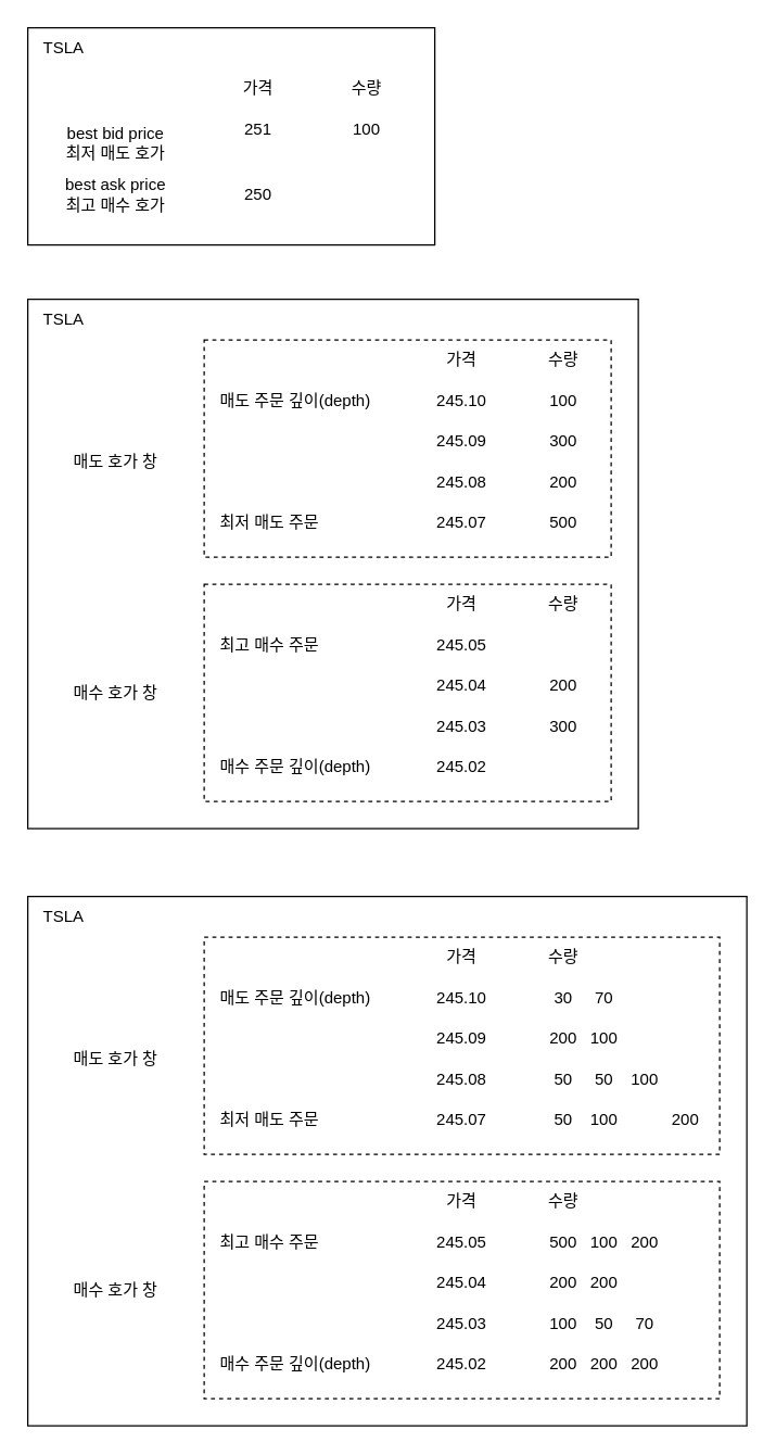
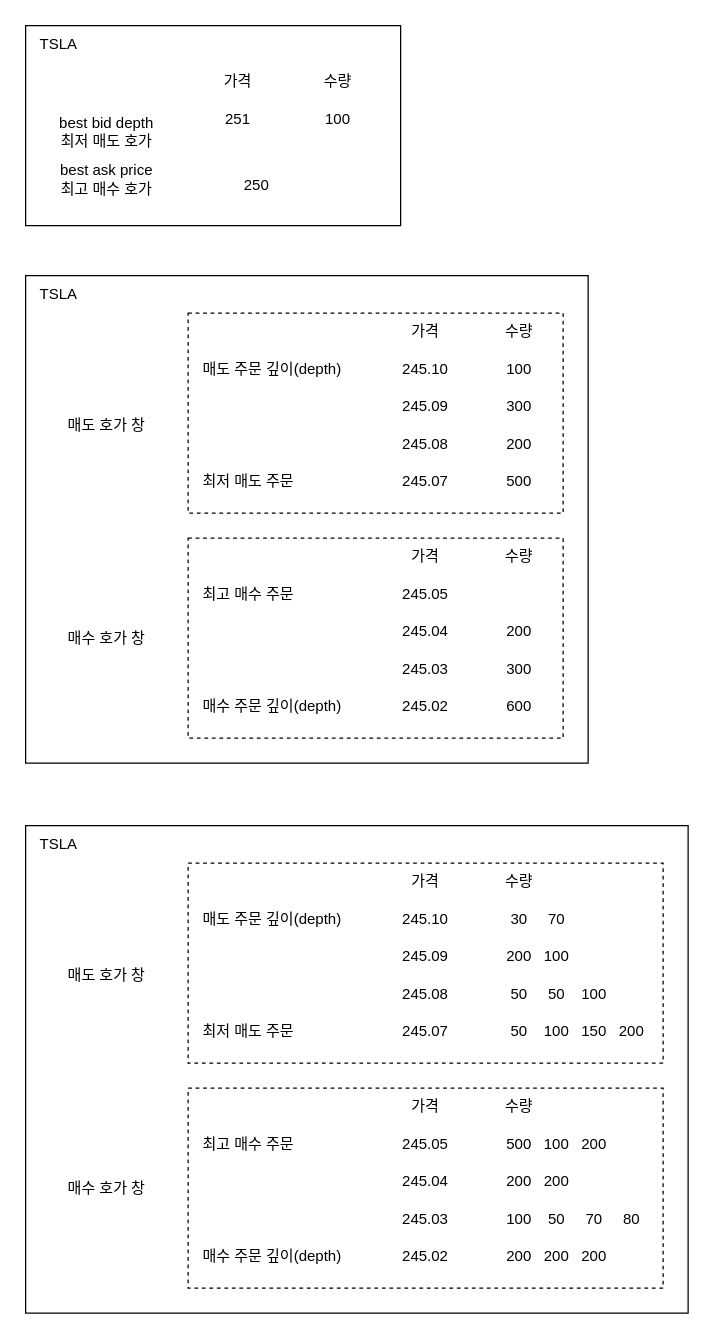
  <mxCell id="0" />
  <mxCell id="1" parent="0" />
  <mxCell id="2" value="" style="rounded=0;whiteSpace=wrap;html=1;" parent="1" vertex="1"><mxGeometry x="20" y="20" width="300" height="160" as="geometry" /></mxCell>
  <mxCell id="3" value="TSLA&amp;nbsp;&amp;nbsp;" style="text;html=1;strokeColor=none;fillColor=none;align=center;verticalAlign=middle;whiteSpace=wrap;rounded=0;" parent="1" vertex="1"><mxGeometry x="20" y="20" width="60" height="30" as="geometry" /></mxCell>
  <mxCell id="4" value="가격" style="text;html=1;strokeColor=none;fillColor=none;align=center;verticalAlign=middle;whiteSpace=wrap;rounded=0;" parent="1" vertex="1"><mxGeometry x="160" y="50" width="60" height="30" as="geometry" /></mxCell>
  <mxCell id="5" value="수량" style="text;html=1;strokeColor=none;fillColor=none;align=center;verticalAlign=middle;whiteSpace=wrap;rounded=0;" parent="1" vertex="1"><mxGeometry x="240" y="50" width="60" height="30" as="geometry" /></mxCell>
- <mxCell id="6" value="best bid price&lt;br&gt;최저 매도 호가" style="text;html=1;strokeColor=none;fillColor=none;align=center;verticalAlign=middle;whiteSpace=wrap;rounded=0;" parent="1" vertex="1"><mxGeometry x="40" y="90" width="90" height="30" as="geometry" /></mxCell>
+ <mxCell id="6" value="best bid depth&lt;br&gt;최저 매도 호가" style="text;html=1;strokeColor=none;fillColor=none;align=center;verticalAlign=middle;whiteSpace=wrap;rounded=0;" parent="1" vertex="1"><mxGeometry x="40" y="90" width="90" height="30" as="geometry" /></mxCell>
  <mxCell id="7" value="best ask price&lt;br&gt;최고 매수 호가" style="text;html=1;strokeColor=none;fillColor=none;align=center;verticalAlign=middle;whiteSpace=wrap;rounded=0;" parent="1" vertex="1"><mxGeometry x="40" y="128" width="90" height="30" as="geometry" /></mxCell>
  <mxCell id="8" value="251" style="text;html=1;strokeColor=none;fillColor=none;align=center;verticalAlign=middle;whiteSpace=wrap;rounded=0;" parent="1" vertex="1"><mxGeometry x="160" y="80" width="60" height="30" as="geometry" /></mxCell>
- <mxCell id="9" value="250" style="text;html=1;strokeColor=none;fillColor=none;align=center;verticalAlign=middle;whiteSpace=wrap;rounded=0;" parent="1" vertex="1"><mxGeometry x="160" y="128" width="60" height="30" as="geometry" /></mxCell>
+ <mxCell id="9" value="250" style="text;html=1;strokeColor=none;fillColor=none;align=center;verticalAlign=middle;whiteSpace=wrap;rounded=0;" parent="1" vertex="1"><mxGeometry x="175" y="133" width="60" height="30" as="geometry" /></mxCell>
  <mxCell id="10" value="100" style="text;html=1;strokeColor=none;fillColor=none;align=center;verticalAlign=middle;whiteSpace=wrap;rounded=0;" parent="1" vertex="1"><mxGeometry x="240" y="80" width="60" height="30" as="geometry" /></mxCell>
  <mxCell id="11" value="" style="rounded=0;whiteSpace=wrap;html=1;" parent="1" vertex="1"><mxGeometry x="20" y="220" width="450" height="390" as="geometry" /></mxCell>
  <mxCell id="12" value="TSLA&amp;nbsp;&amp;nbsp;" style="text;html=1;strokeColor=none;fillColor=none;align=center;verticalAlign=middle;whiteSpace=wrap;rounded=0;" parent="1" vertex="1"><mxGeometry x="20" y="220" width="60" height="30" as="geometry" /></mxCell>
  <mxCell id="13" value="매도 호가 창" style="text;html=1;strokeColor=none;fillColor=none;align=center;verticalAlign=middle;whiteSpace=wrap;rounded=0;" parent="1" vertex="1"><mxGeometry x="40" y="325" width="90" height="30" as="geometry" /></mxCell>
  <mxCell id="14" value="매수 호가 창" style="text;html=1;strokeColor=none;fillColor=none;align=center;verticalAlign=middle;whiteSpace=wrap;rounded=0;" parent="1" vertex="1"><mxGeometry x="40" y="495" width="90" height="30" as="geometry" /></mxCell>
  <mxCell id="15" value="" style="rounded=0;whiteSpace=wrap;html=1;dashed=1;fillColor=none;" parent="1" vertex="1"><mxGeometry x="150" y="250" width="300" height="160" as="geometry" /></mxCell>
  <mxCell id="16" value="매도 주문 깊이(depth)" style="text;html=1;strokeColor=none;fillColor=none;align=left;verticalAlign=middle;whiteSpace=wrap;rounded=0;" parent="1" vertex="1"><mxGeometry x="160" y="280" width="130" height="30" as="geometry" /></mxCell>
  <mxCell id="17" value="최저 매도 주문" style="text;html=1;strokeColor=none;fillColor=none;align=left;verticalAlign=middle;whiteSpace=wrap;rounded=0;" parent="1" vertex="1"><mxGeometry x="160" y="370" width="130" height="30" as="geometry" /></mxCell>
  <mxCell id="18" value="245.10" style="text;html=1;strokeColor=none;fillColor=none;align=center;verticalAlign=middle;whiteSpace=wrap;rounded=0;" parent="1" vertex="1"><mxGeometry x="305" y="280" width="70" height="30" as="geometry" /></mxCell>
  <mxCell id="19" value="가격" style="text;html=1;strokeColor=none;fillColor=none;align=center;verticalAlign=middle;whiteSpace=wrap;rounded=0;" parent="1" vertex="1"><mxGeometry x="310" y="250" width="60" height="30" as="geometry" /></mxCell>
  <mxCell id="20" value="245.09" style="text;html=1;strokeColor=none;fillColor=none;align=center;verticalAlign=middle;whiteSpace=wrap;rounded=0;" parent="1" vertex="1"><mxGeometry x="305" y="310" width="70" height="30" as="geometry" /></mxCell>
  <mxCell id="21" value="245.08" style="text;html=1;strokeColor=none;fillColor=none;align=center;verticalAlign=middle;whiteSpace=wrap;rounded=0;" parent="1" vertex="1"><mxGeometry x="305" y="340" width="70" height="30" as="geometry" /></mxCell>
  <mxCell id="22" value="245.07" style="text;html=1;strokeColor=none;fillColor=none;align=center;verticalAlign=middle;whiteSpace=wrap;rounded=0;" parent="1" vertex="1"><mxGeometry x="305" y="370" width="70" height="30" as="geometry" /></mxCell>
  <mxCell id="23" value="수량" style="text;html=1;strokeColor=none;fillColor=none;align=center;verticalAlign=middle;whiteSpace=wrap;rounded=0;" parent="1" vertex="1"><mxGeometry x="385" y="250" width="60" height="30" as="geometry" /></mxCell>
  <mxCell id="24" value="100" style="text;html=1;strokeColor=none;fillColor=none;align=center;verticalAlign=middle;whiteSpace=wrap;rounded=0;" parent="1" vertex="1"><mxGeometry x="380" y="280" width="70" height="30" as="geometry" /></mxCell>
  <mxCell id="25" value="300" style="text;html=1;strokeColor=none;fillColor=none;align=center;verticalAlign=middle;whiteSpace=wrap;rounded=0;" parent="1" vertex="1"><mxGeometry x="380" y="310" width="70" height="30" as="geometry" /></mxCell>
  <mxCell id="26" value="200" style="text;html=1;strokeColor=none;fillColor=none;align=center;verticalAlign=middle;whiteSpace=wrap;rounded=0;" parent="1" vertex="1"><mxGeometry x="380" y="340" width="70" height="30" as="geometry" /></mxCell>
  <mxCell id="27" value="500" style="text;html=1;strokeColor=none;fillColor=none;align=center;verticalAlign=middle;whiteSpace=wrap;rounded=0;" parent="1" vertex="1"><mxGeometry x="380" y="370" width="70" height="30" as="geometry" /></mxCell>
  <mxCell id="28" value="" style="rounded=0;whiteSpace=wrap;html=1;dashed=1;fillColor=none;" parent="1" vertex="1"><mxGeometry x="150" y="430" width="300" height="160" as="geometry" /></mxCell>
  <mxCell id="29" value="최고 매수 주문" style="text;html=1;strokeColor=none;fillColor=none;align=left;verticalAlign=middle;whiteSpace=wrap;rounded=0;" parent="1" vertex="1"><mxGeometry x="160" y="460" width="130" height="30" as="geometry" /></mxCell>
  <mxCell id="30" value="매수 주문 깊이(depth)" style="text;html=1;strokeColor=none;fillColor=none;align=left;verticalAlign=middle;whiteSpace=wrap;rounded=0;" parent="1" vertex="1"><mxGeometry x="160" y="550" width="130" height="30" as="geometry" /></mxCell>
  <mxCell id="31" value="245.05" style="text;html=1;strokeColor=none;fillColor=none;align=center;verticalAlign=middle;whiteSpace=wrap;rounded=0;" parent="1" vertex="1"><mxGeometry x="305" y="460" width="70" height="30" as="geometry" /></mxCell>
  <mxCell id="32" value="가격" style="text;html=1;strokeColor=none;fillColor=none;align=center;verticalAlign=middle;whiteSpace=wrap;rounded=0;" parent="1" vertex="1"><mxGeometry x="310" y="430" width="60" height="30" as="geometry" /></mxCell>
  <mxCell id="33" value="245.04" style="text;html=1;strokeColor=none;fillColor=none;align=center;verticalAlign=middle;whiteSpace=wrap;rounded=0;" parent="1" vertex="1"><mxGeometry x="305" y="490" width="70" height="30" as="geometry" /></mxCell>
  <mxCell id="34" value="245.03" style="text;html=1;strokeColor=none;fillColor=none;align=center;verticalAlign=middle;whiteSpace=wrap;rounded=0;" parent="1" vertex="1"><mxGeometry x="305" y="520" width="70" height="30" as="geometry" /></mxCell>
  <mxCell id="35" value="245.02" style="text;html=1;strokeColor=none;fillColor=none;align=center;verticalAlign=middle;whiteSpace=wrap;rounded=0;" parent="1" vertex="1"><mxGeometry x="305" y="550" width="70" height="30" as="geometry" /></mxCell>
  <mxCell id="36" value="수량" style="text;html=1;strokeColor=none;fillColor=none;align=center;verticalAlign=middle;whiteSpace=wrap;rounded=0;" parent="1" vertex="1"><mxGeometry x="385" y="430" width="60" height="30" as="geometry" /></mxCell>
  <mxCell id="37" value="200" style="text;html=1;strokeColor=none;fillColor=none;align=center;verticalAlign=middle;whiteSpace=wrap;rounded=0;" parent="1" vertex="1"><mxGeometry x="380" y="490" width="70" height="30" as="geometry" /></mxCell>
  <mxCell id="38" value="300" style="text;html=1;strokeColor=none;fillColor=none;align=center;verticalAlign=middle;whiteSpace=wrap;rounded=0;" parent="1" vertex="1"><mxGeometry x="380" y="520" width="70" height="30" as="geometry" /></mxCell>
+ <mxCell id="39" value="600" style="text;html=1;strokeColor=none;fillColor=none;align=center;verticalAlign=middle;whiteSpace=wrap;rounded=0;" parent="1" vertex="1"><mxGeometry x="380" y="550" width="70" height="30" as="geometry" /></mxCell>
  <mxCell id="40" value="" style="rounded=0;whiteSpace=wrap;html=1;" parent="1" vertex="1"><mxGeometry x="20" y="660" width="530" height="390" as="geometry" /></mxCell>
  <mxCell id="41" value="TSLA&amp;nbsp;&amp;nbsp;" style="text;html=1;strokeColor=none;fillColor=none;align=center;verticalAlign=middle;whiteSpace=wrap;rounded=0;" parent="1" vertex="1"><mxGeometry x="20" y="660" width="60" height="30" as="geometry" /></mxCell>
  <mxCell id="42" value="매도 호가 창" style="text;html=1;strokeColor=none;fillColor=none;align=center;verticalAlign=middle;whiteSpace=wrap;rounded=0;" parent="1" vertex="1"><mxGeometry x="40" y="765" width="90" height="30" as="geometry" /></mxCell>
  <mxCell id="43" value="매수 호가 창" style="text;html=1;strokeColor=none;fillColor=none;align=center;verticalAlign=middle;whiteSpace=wrap;rounded=0;" parent="1" vertex="1"><mxGeometry x="40" y="935" width="90" height="30" as="geometry" /></mxCell>
  <mxCell id="44" value="" style="rounded=0;whiteSpace=wrap;html=1;dashed=1;fillColor=none;" parent="1" vertex="1"><mxGeometry x="150" y="690" width="380" height="160" as="geometry" /></mxCell>
  <mxCell id="45" value="매도 주문 깊이(depth)" style="text;html=1;strokeColor=none;fillColor=none;align=left;verticalAlign=middle;whiteSpace=wrap;rounded=0;" parent="1" vertex="1"><mxGeometry x="160" y="720" width="130" height="30" as="geometry" /></mxCell>
  <mxCell id="46" value="최저 매도 주문" style="text;html=1;strokeColor=none;fillColor=none;align=left;verticalAlign=middle;whiteSpace=wrap;rounded=0;" parent="1" vertex="1"><mxGeometry x="160" y="810" width="130" height="30" as="geometry" /></mxCell>
  <mxCell id="47" value="245.10" style="text;html=1;strokeColor=none;fillColor=none;align=center;verticalAlign=middle;whiteSpace=wrap;rounded=0;" parent="1" vertex="1"><mxGeometry x="305" y="720" width="70" height="30" as="geometry" /></mxCell>
  <mxCell id="48" value="가격" style="text;html=1;strokeColor=none;fillColor=none;align=center;verticalAlign=middle;whiteSpace=wrap;rounded=0;" parent="1" vertex="1"><mxGeometry x="310" y="690" width="60" height="30" as="geometry" /></mxCell>
  <mxCell id="49" value="245.09" style="text;html=1;strokeColor=none;fillColor=none;align=center;verticalAlign=middle;whiteSpace=wrap;rounded=0;" parent="1" vertex="1"><mxGeometry x="305" y="750" width="70" height="30" as="geometry" /></mxCell>
  <mxCell id="50" value="245.08" style="text;html=1;strokeColor=none;fillColor=none;align=center;verticalAlign=middle;whiteSpace=wrap;rounded=0;" parent="1" vertex="1"><mxGeometry x="305" y="780" width="70" height="30" as="geometry" /></mxCell>
  <mxCell id="51" value="245.07" style="text;html=1;strokeColor=none;fillColor=none;align=center;verticalAlign=middle;whiteSpace=wrap;rounded=0;" parent="1" vertex="1"><mxGeometry x="305" y="810" width="70" height="30" as="geometry" /></mxCell>
  <mxCell id="52" value="수량" style="text;html=1;strokeColor=none;fillColor=none;align=center;verticalAlign=middle;whiteSpace=wrap;rounded=0;" parent="1" vertex="1"><mxGeometry x="385" y="690" width="60" height="30" as="geometry" /></mxCell>
  <mxCell id="53" value="30" style="text;html=1;strokeColor=none;fillColor=none;align=center;verticalAlign=middle;whiteSpace=wrap;rounded=0;" parent="1" vertex="1"><mxGeometry x="402" y="720" width="26" height="30" as="geometry" /></mxCell>
  <mxCell id="54" value="200" style="text;html=1;strokeColor=none;fillColor=none;align=center;verticalAlign=middle;whiteSpace=wrap;rounded=0;" parent="1" vertex="1"><mxGeometry x="400" y="750" width="30" height="30" as="geometry" /></mxCell>
  <mxCell id="55" value="50" style="text;html=1;strokeColor=none;fillColor=none;align=center;verticalAlign=middle;whiteSpace=wrap;rounded=0;" parent="1" vertex="1"><mxGeometry x="400" y="780" width="30" height="30" as="geometry" /></mxCell>
  <mxCell id="56" value="50" style="text;html=1;strokeColor=none;fillColor=none;align=center;verticalAlign=middle;whiteSpace=wrap;rounded=0;" parent="1" vertex="1"><mxGeometry x="400" y="810" width="30" height="30" as="geometry" /></mxCell>
  <mxCell id="57" value="" style="rounded=0;whiteSpace=wrap;html=1;dashed=1;fillColor=none;" parent="1" vertex="1"><mxGeometry x="150" y="870" width="380" height="160" as="geometry" /></mxCell>
  <mxCell id="58" value="최고 매수 주문" style="text;html=1;strokeColor=none;fillColor=none;align=left;verticalAlign=middle;whiteSpace=wrap;rounded=0;" parent="1" vertex="1"><mxGeometry x="160" y="900" width="130" height="30" as="geometry" /></mxCell>
  <mxCell id="59" value="매수 주문 깊이(depth)" style="text;html=1;strokeColor=none;fillColor=none;align=left;verticalAlign=middle;whiteSpace=wrap;rounded=0;" parent="1" vertex="1"><mxGeometry x="160" y="990" width="130" height="30" as="geometry" /></mxCell>
  <mxCell id="60" value="245.05" style="text;html=1;strokeColor=none;fillColor=none;align=center;verticalAlign=middle;whiteSpace=wrap;rounded=0;" parent="1" vertex="1"><mxGeometry x="305" y="900" width="70" height="30" as="geometry" /></mxCell>
  <mxCell id="61" value="가격" style="text;html=1;strokeColor=none;fillColor=none;align=center;verticalAlign=middle;whiteSpace=wrap;rounded=0;" parent="1" vertex="1"><mxGeometry x="310" y="870" width="60" height="30" as="geometry" /></mxCell>
  <mxCell id="62" value="245.04" style="text;html=1;strokeColor=none;fillColor=none;align=center;verticalAlign=middle;whiteSpace=wrap;rounded=0;" parent="1" vertex="1"><mxGeometry x="305" y="930" width="70" height="30" as="geometry" /></mxCell>
  <mxCell id="63" value="245.03" style="text;html=1;strokeColor=none;fillColor=none;align=center;verticalAlign=middle;whiteSpace=wrap;rounded=0;" parent="1" vertex="1"><mxGeometry x="305" y="960" width="70" height="30" as="geometry" /></mxCell>
  <mxCell id="64" value="245.02" style="text;html=1;strokeColor=none;fillColor=none;align=center;verticalAlign=middle;whiteSpace=wrap;rounded=0;" parent="1" vertex="1"><mxGeometry x="305" y="990" width="70" height="30" as="geometry" /></mxCell>
  <mxCell id="65" value="수량" style="text;html=1;strokeColor=none;fillColor=none;align=center;verticalAlign=middle;whiteSpace=wrap;rounded=0;" parent="1" vertex="1"><mxGeometry x="385" y="870" width="60" height="30" as="geometry" /></mxCell>
  <mxCell id="66" value="500" style="text;html=1;strokeColor=none;fillColor=none;align=center;verticalAlign=middle;whiteSpace=wrap;rounded=0;" parent="1" vertex="1"><mxGeometry x="400" y="900" width="30" height="30" as="geometry" /></mxCell>
  <mxCell id="67" value="200" style="text;html=1;strokeColor=none;fillColor=none;align=center;verticalAlign=middle;whiteSpace=wrap;rounded=0;" parent="1" vertex="1"><mxGeometry x="400" y="930" width="30" height="30" as="geometry" /></mxCell>
  <mxCell id="68" value="100" style="text;html=1;strokeColor=none;fillColor=none;align=center;verticalAlign=middle;whiteSpace=wrap;rounded=0;" parent="1" vertex="1"><mxGeometry x="400" y="960" width="30" height="30" as="geometry" /></mxCell>
  <mxCell id="69" value="200" style="text;html=1;strokeColor=none;fillColor=none;align=center;verticalAlign=middle;whiteSpace=wrap;rounded=0;" parent="1" vertex="1"><mxGeometry x="400" y="990" width="30" height="30" as="geometry" /></mxCell>
  <mxCell id="70" value="70" style="text;html=1;strokeColor=none;fillColor=none;align=center;verticalAlign=middle;whiteSpace=wrap;rounded=0;" parent="1" vertex="1"><mxGeometry x="430" y="720" width="30" height="30" as="geometry" /></mxCell>
  <mxCell id="71" value="100" style="text;html=1;strokeColor=none;fillColor=none;align=center;verticalAlign=middle;whiteSpace=wrap;rounded=0;" parent="1" vertex="1"><mxGeometry x="430" y="750" width="30" height="30" as="geometry" /></mxCell>
  <mxCell id="72" value="50" style="text;html=1;strokeColor=none;fillColor=none;align=center;verticalAlign=middle;whiteSpace=wrap;rounded=0;" parent="1" vertex="1"><mxGeometry x="430" y="780" width="30" height="30" as="geometry" /></mxCell>
  <mxCell id="73" value="100" style="text;html=1;strokeColor=none;fillColor=none;align=center;verticalAlign=middle;whiteSpace=wrap;rounded=0;" parent="1" vertex="1"><mxGeometry x="430" y="810" width="30" height="30" as="geometry" /></mxCell>
  <mxCell id="74" value="100" style="text;html=1;strokeColor=none;fillColor=none;align=center;verticalAlign=middle;whiteSpace=wrap;rounded=0;" parent="1" vertex="1"><mxGeometry x="460" y="780" width="30" height="30" as="geometry" /></mxCell>
+ <mxCell id="75" value="150" style="text;html=1;strokeColor=none;fillColor=none;align=center;verticalAlign=middle;whiteSpace=wrap;rounded=0;" parent="1" vertex="1"><mxGeometry x="460" y="810" width="30" height="30" as="geometry" /></mxCell>
  <mxCell id="76" value="200" style="text;html=1;strokeColor=none;fillColor=none;align=center;verticalAlign=middle;whiteSpace=wrap;rounded=0;" parent="1" vertex="1"><mxGeometry x="490" y="810" width="30" height="30" as="geometry" /></mxCell>
  <mxCell id="77" value="100" style="text;html=1;strokeColor=none;fillColor=none;align=center;verticalAlign=middle;whiteSpace=wrap;rounded=0;" parent="1" vertex="1"><mxGeometry x="430" y="900" width="30" height="30" as="geometry" /></mxCell>
  <mxCell id="78" value="200" style="text;html=1;strokeColor=none;fillColor=none;align=center;verticalAlign=middle;whiteSpace=wrap;rounded=0;" parent="1" vertex="1"><mxGeometry x="430" y="930" width="30" height="30" as="geometry" /></mxCell>
  <mxCell id="79" value="200" style="text;html=1;strokeColor=none;fillColor=none;align=center;verticalAlign=middle;whiteSpace=wrap;rounded=0;" parent="1" vertex="1"><mxGeometry x="430" y="990" width="30" height="30" as="geometry" /></mxCell>
  <mxCell id="80" value="50" style="text;html=1;strokeColor=none;fillColor=none;align=center;verticalAlign=middle;whiteSpace=wrap;rounded=0;" parent="1" vertex="1"><mxGeometry x="430" y="960" width="30" height="30" as="geometry" /></mxCell>
  <mxCell id="81" value="200" style="text;html=1;strokeColor=none;fillColor=none;align=center;verticalAlign=middle;whiteSpace=wrap;rounded=0;" parent="1" vertex="1"><mxGeometry x="460" y="900" width="30" height="30" as="geometry" /></mxCell>
  <mxCell id="82" value="200" style="text;html=1;strokeColor=none;fillColor=none;align=center;verticalAlign=middle;whiteSpace=wrap;rounded=0;" parent="1" vertex="1"><mxGeometry x="460" y="990" width="30" height="30" as="geometry" /></mxCell>
  <mxCell id="83" value="70" style="text;html=1;strokeColor=none;fillColor=none;align=center;verticalAlign=middle;whiteSpace=wrap;rounded=0;" parent="1" vertex="1"><mxGeometry x="460" y="960" width="30" height="30" as="geometry" /></mxCell>
+ <mxCell id="84" value="80" style="text;html=1;strokeColor=none;fillColor=none;align=center;verticalAlign=middle;whiteSpace=wrap;rounded=0;" parent="1" vertex="1"><mxGeometry x="490" y="960" width="30" height="30" as="geometry" /></mxCell>
